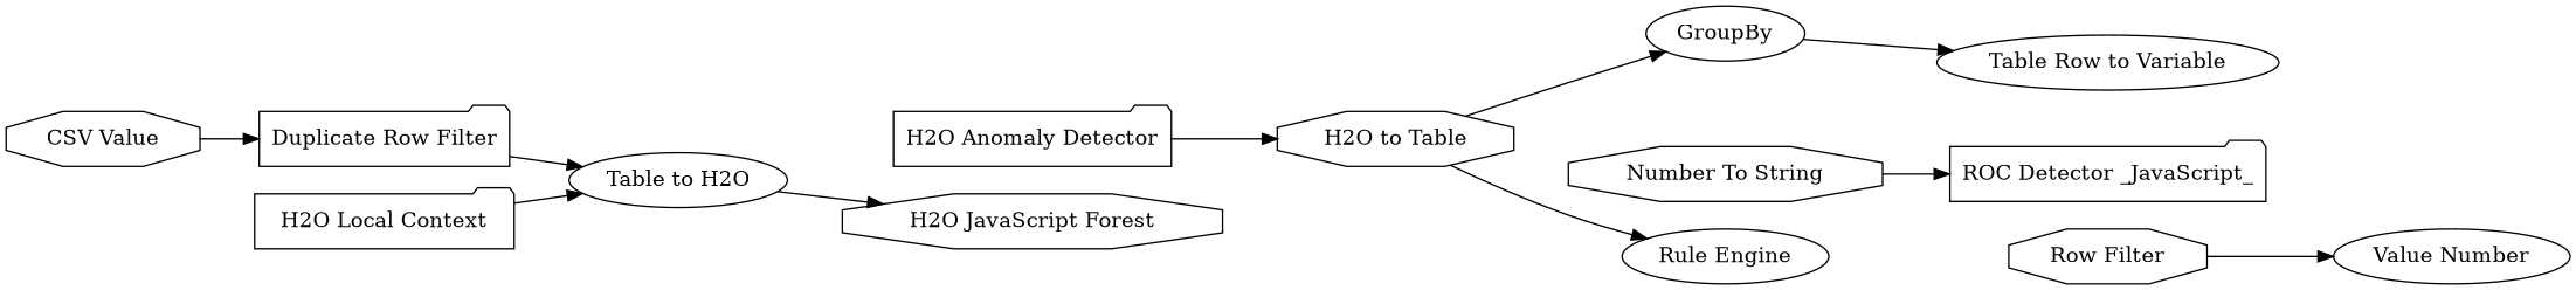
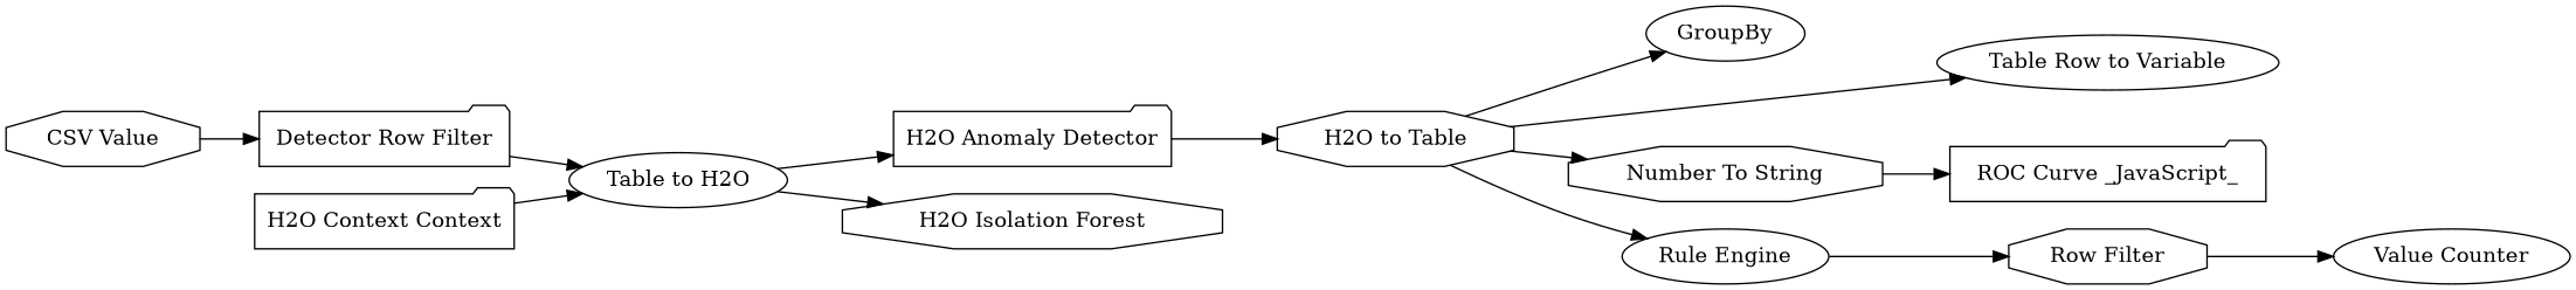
  digraph {
    rankdir=LR
    node [shape=octagon]
    n1 [label="H2O Anomaly Detector" shape=folder]
    n2 [label="H2O to Table"]
    n3 [label=GroupBy shape=ellipse]
    n4 [label="Number To String"]
    n5 [label="Rule Engine" shape=ellipse]
    n6 [label="Table Row to Variable" shape=ellipse]
-   n7 [label="ROC Detector _JavaScript_" shape=folder]
+   n7 [label="ROC Curve _JavaScript_" shape=folder]
    n8 [label="Row Filter"]
-   n9 [label="H2O JavaScript Forest"]
-   n10 [label="Duplicate Row Filter" shape=folder]
+   n9 [label="H2O Isolation Forest"]
+   n10 [label="Detector Row Filter" shape=folder]
    n11 [label="Table to H2O" shape=ellipse]
-   n12 [label="Value Number" shape=ellipse]
+   n12 [label="Value Counter" shape=ellipse]
    n13 [label="CSV Value"]
-   n14 [label="H2O Local Context" shape=folder]
+   n14 [label="H2O Context Context" shape=folder]
    n1 -> n2
    n2 -> n3
+   n2 -> n4
    n2 -> n5
-   n3 -> n6
+   n2 -> n6
    n4 -> n7
+   n5 -> n8
    n8 -> n12
    n10 -> n11
+   n11 -> n1
    n11 -> n9
    n13 -> n10
    n14 -> n11
  }
